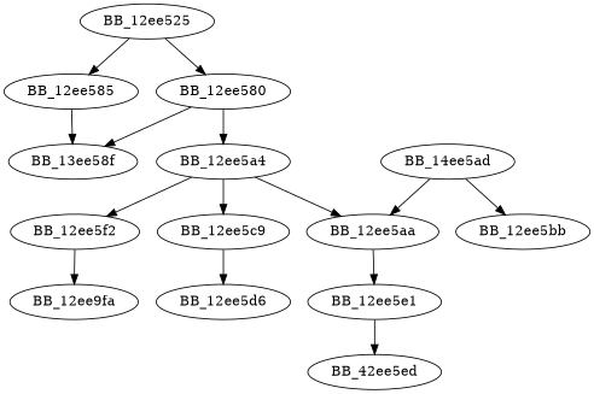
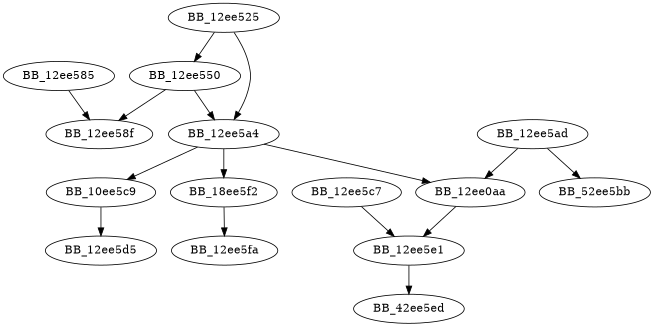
  digraph {
    n1 [label=BB_12ee525]
-   BB_12ee580
+   BB_12ee580 [label=BB_12ee550]
    BB_12ee585
-   BB_12ee58f [label=BB_13ee58f]
+   BB_12ee58f
    BB_12ee5a4
-   BB_12ee5aa
-   BB_12ee5c9
-   BB_12ee5f2
+   BB_12ee5aa [label=BB_12ee0aa]
+   BB_12ee5c9 [label=BB_10ee5c9]
+   BB_12ee5f2 [label=BB_18ee5f2]
    BB_12ee5e1
-   BB_12ee5d5 [label=BB_12ee5d6]
-   BB_12ee5fa [label=BB_12ee9fa]
-   BB_12ee5ad [label=BB_14ee5ad]
-   BB_12ee5bb
+   BB_12ee5d5
+   BB_12ee5fa
+   BB_12ee5ad
+   BB_12ee5bb [label=BB_52ee5bb]
    n14 [label=BB_42ee5ed]
+   BB_12ee5c7
    n1 -> BB_12ee580
-   n1 -> BB_12ee585
+   n1 -> BB_12ee5a4
    BB_12ee580 -> BB_12ee58f
    BB_12ee580 -> BB_12ee5a4
    BB_12ee585 -> BB_12ee58f
    BB_12ee5a4 -> BB_12ee5aa
    BB_12ee5a4 -> BB_12ee5c9
    BB_12ee5a4 -> BB_12ee5f2
    BB_12ee5aa -> BB_12ee5e1
    BB_12ee5c9 -> BB_12ee5d5
    BB_12ee5f2 -> BB_12ee5fa
    BB_12ee5e1 -> n14
    BB_12ee5ad -> BB_12ee5aa
    BB_12ee5ad -> BB_12ee5bb
+   BB_12ee5c7 -> BB_12ee5e1
  }
